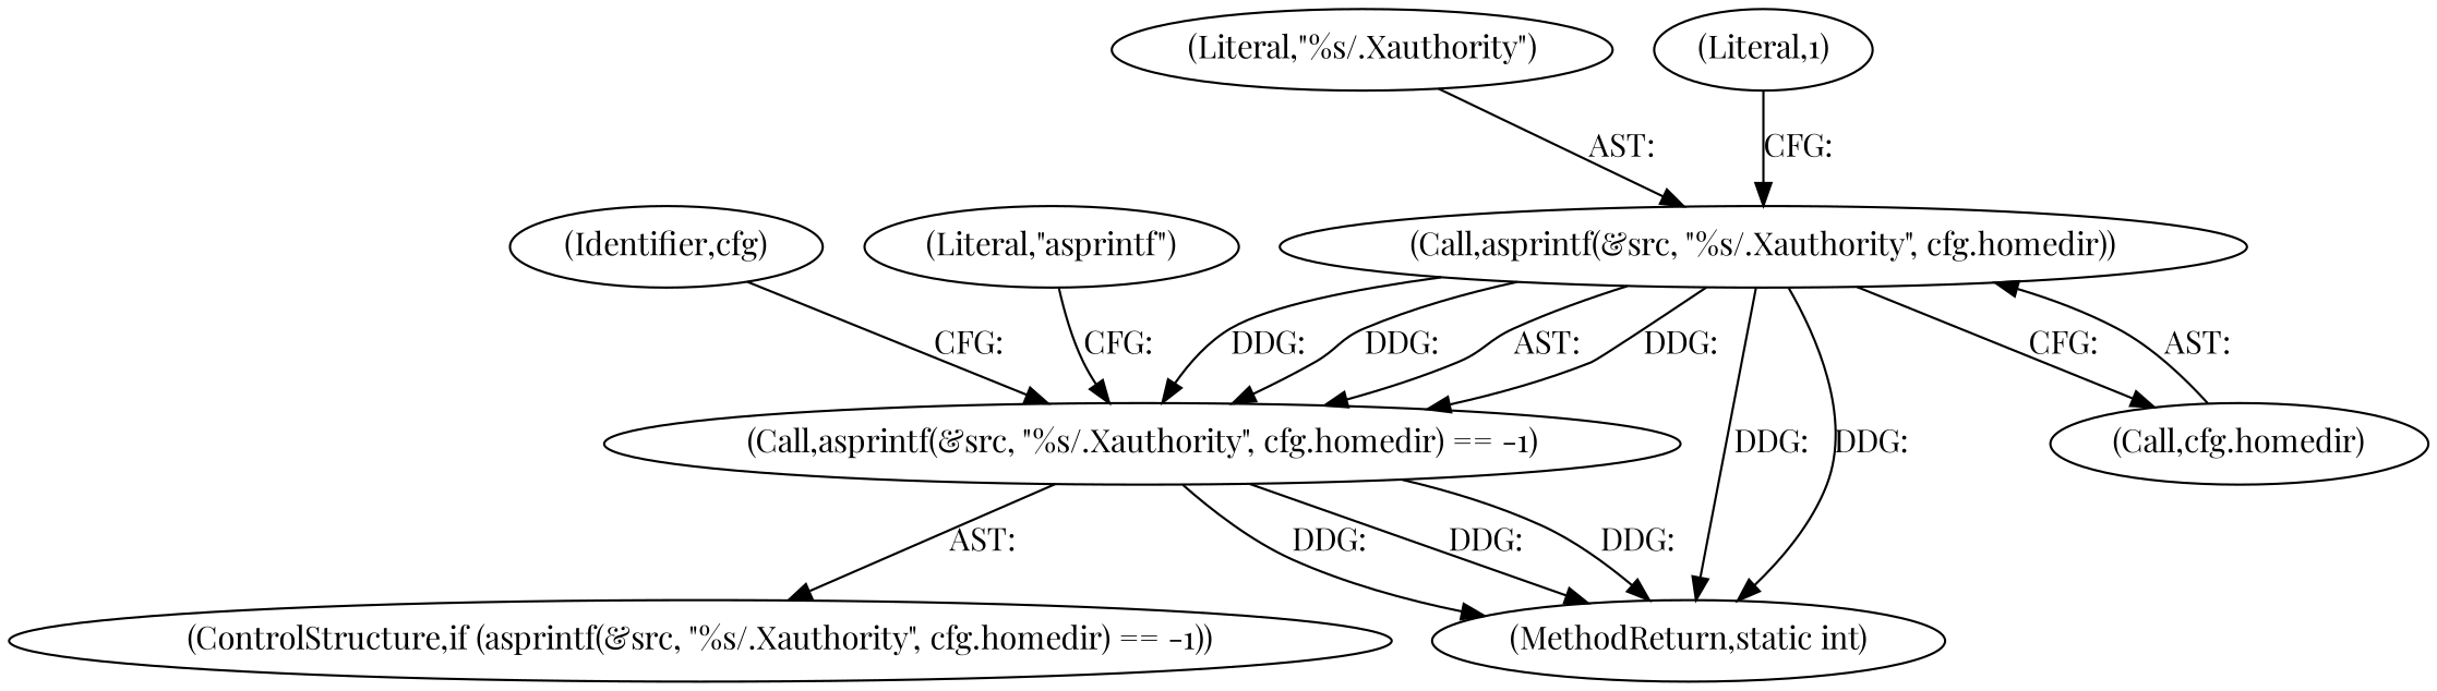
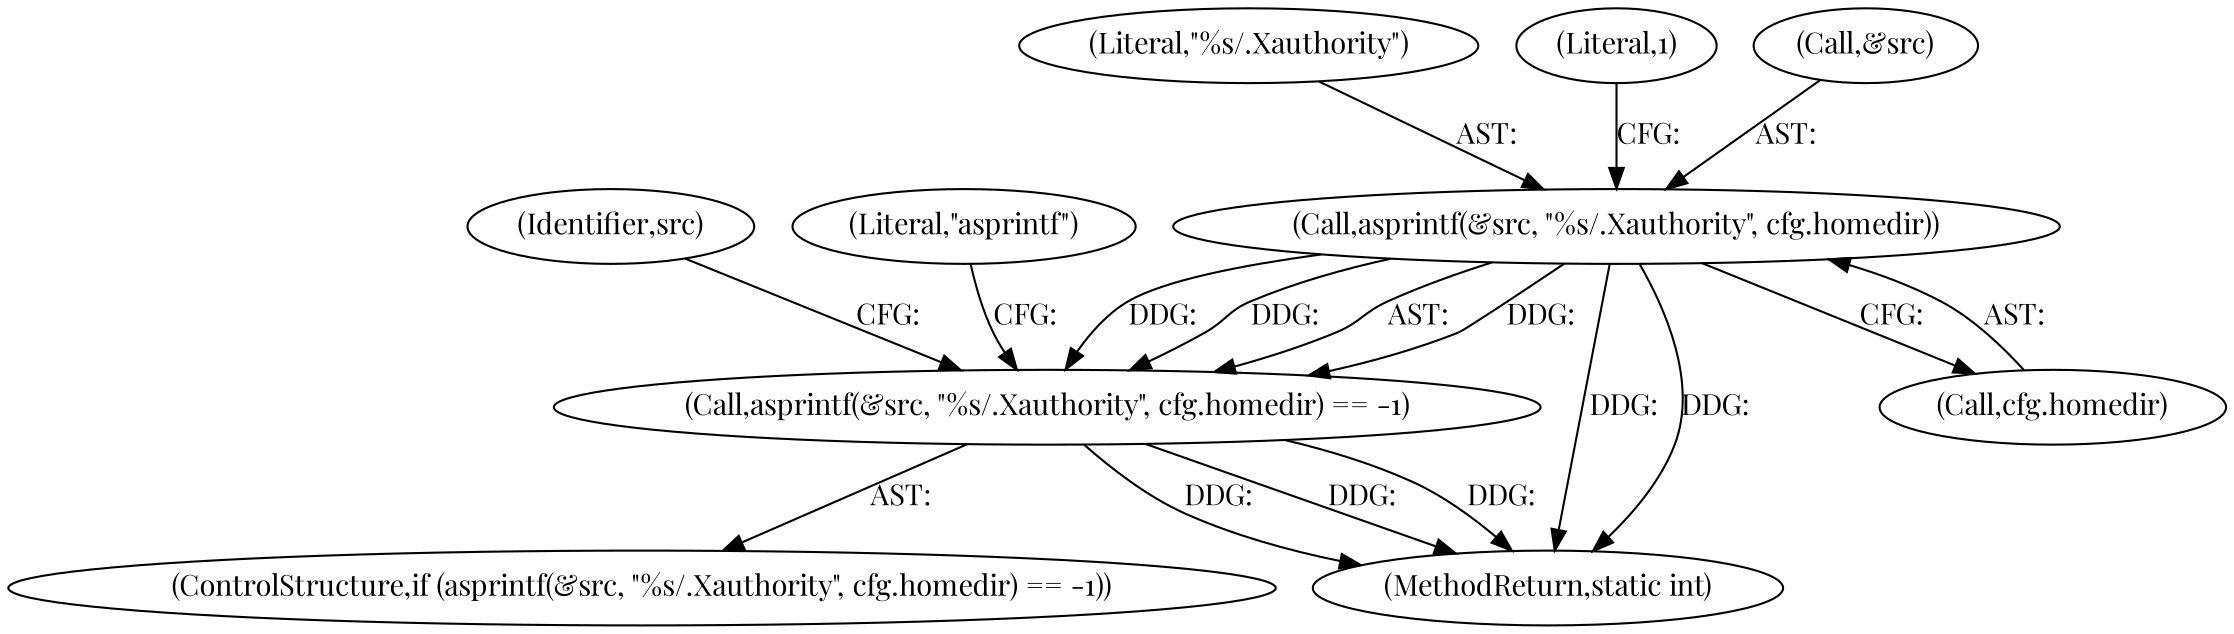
  digraph {
    fontname="Playfair Display"
    node [fontname="Playfair Display"]
    edge [fontname="Playfair Display"]
    n1 [label="(Call,asprintf(&src, \"%s/.Xauthority\", cfg.homedir))"]
    n2 [label="(Call,asprintf(&src, \"%s/.Xauthority\", cfg.homedir) == -1)"]
    n3 [label="(MethodReturn,static int)"]
    n4 [label="(Call,cfg.homedir)"]
    n5 [label="(ControlStructure,if (asprintf(&src, \"%s/.Xauthority\", cfg.homedir) == -1))"]
-   n6 [label="(Identifier,cfg)"]
+   n6 [label="(Identifier,src)"]
    n7 [label="(Literal,\"%s/.Xauthority\")"]
    n8 [label="(Literal,\"asprintf\")"]
    n9 [label="(Literal,1)"]
+   n10 [label="(Call,&src)"]
    n1 -> n2 [label="AST: "]
    n1 -> n2 [label="DDG: "]
    n1 -> n2 [label="DDG: "]
    n1 -> n2 [label="DDG: "]
    n1 -> n3 [label="DDG: "]
    n1 -> n3 [label="DDG: "]
    n1 -> n4 [label="CFG: "]
    n2 -> n3 [label="DDG: "]
    n2 -> n3 [label="DDG: "]
    n2 -> n3 [label="DDG: "]
    n2 -> n5 [label="AST: "]
    n4 -> n1 [label="AST: "]
    n6 -> n2 [label="CFG: "]
    n7 -> n1 [label="AST: "]
    n8 -> n2 [label="CFG: "]
    n9 -> n1 [label="CFG: "]
+   n10 -> n1 [label="AST: "]
  }
